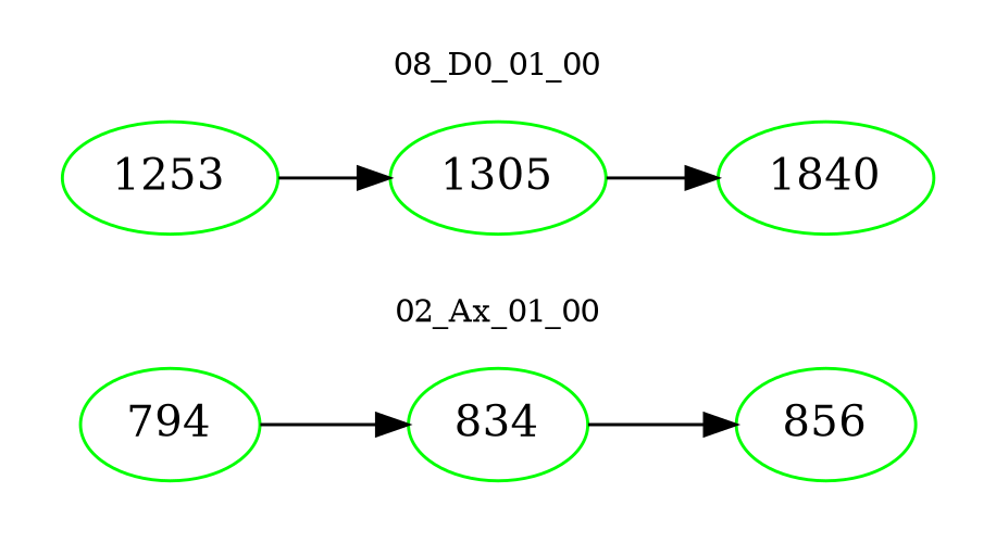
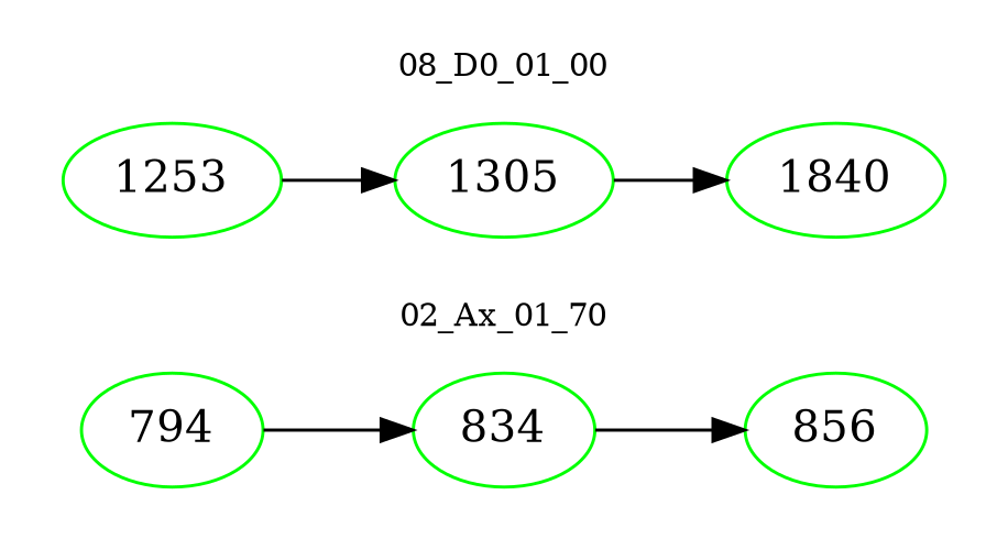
  digraph {
    rankdir=LR
    node [color=green]
    edge [color=black]
    n1 [label=794]
    n2 [label=834]
    n3 [label=856]
    n4 [label=1253]
    n5 [label=1305]
    n6 [label=1840]
    subgraph cluster_1 {
      color=white
      fontsize=10
-     label="02_Ax_01_00"
+     label="02_Ax_01_70"
      n1
      n2
      n3
    }
    subgraph cluster_2 {
      color=white
      fontsize=10
      label="08_D0_01_00"
      n4
      n5
      n6
    }
    n1 -> n2
    n2 -> n3
    n4 -> n5
    n5 -> n6
  }
